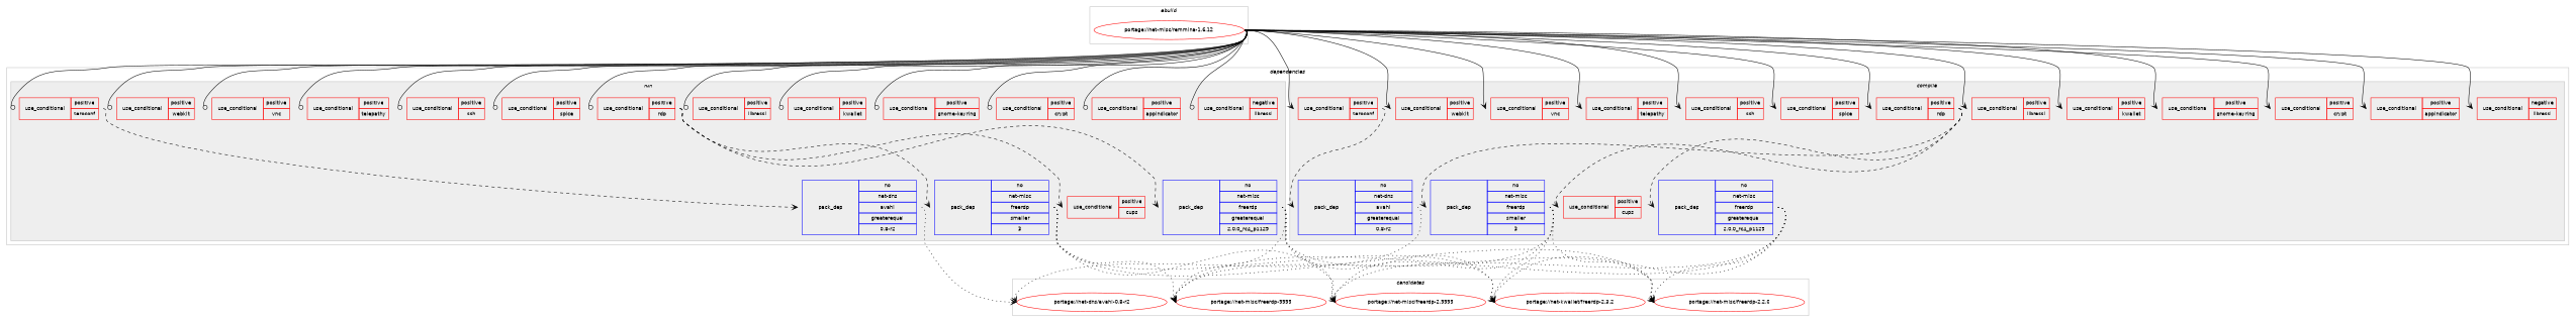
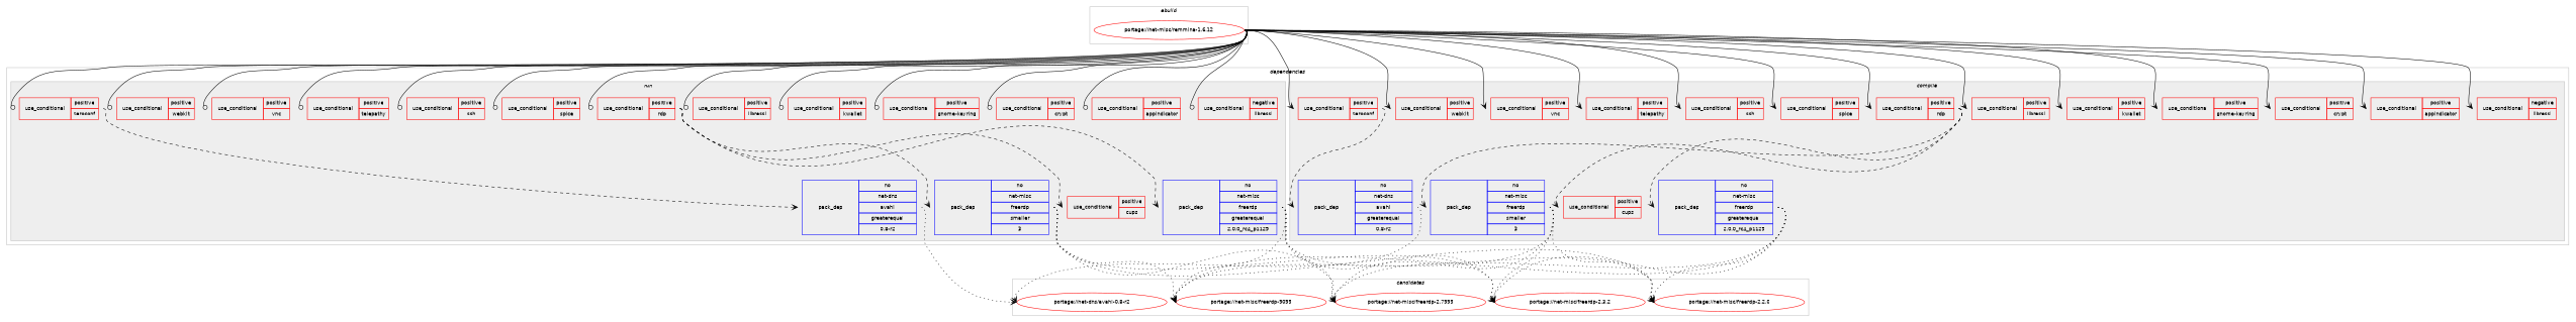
  digraph {
    compound=true
    concentrate=true
    fontname=Helvetica
    fontsize=10
    newrank=true
    rankdir=TB
    ranksep=1.5
    node [color=red fontname=Helvetica fontsize=10 shape=none]
    edge [arrowhead=vee headport=w style=solid tailport=e weight=20]
    n1 [label="portage://net-misc/remmina-1.6.12" width=4 shape=""]
    n2 [label=<<TABLE BORDER="0" CELLBORDER="1" CELLSPACING="0" CELLPADDING="4"><TR><TD ROWSPAN="3" CELLPADDING="10">use_conditional</TD></TR><TR><TD>negative</TD></TR><TR><TD>libressl</TD></TR></TABLE>>]
    n3 [label=<<TABLE BORDER="0" CELLBORDER="1" CELLSPACING="0" CELLPADDING="4"><TR><TD ROWSPAN="3" CELLPADDING="10">use_conditional</TD></TR><TR><TD>positive</TD></TR><TR><TD>appindicator</TD></TR></TABLE>>]
    n4 [label=<<TABLE BORDER="0" CELLBORDER="1" CELLSPACING="0" CELLPADDING="4"><TR><TD ROWSPAN="3" CELLPADDING="10">use_conditional</TD></TR><TR><TD>positive</TD></TR><TR><TD>crypt</TD></TR></TABLE>>]
    n5 [label=<<TABLE BORDER="0" CELLBORDER="1" CELLSPACING="0" CELLPADDING="4"><TR><TD ROWSPAN="3" CELLPADDING="10">use_conditional</TD></TR><TR><TD>positive</TD></TR><TR><TD>gnome-keyring</TD></TR></TABLE>>]
    n6 [label=<<TABLE BORDER="0" CELLBORDER="1" CELLSPACING="0" CELLPADDING="4"><TR><TD ROWSPAN="3" CELLPADDING="10">use_conditional</TD></TR><TR><TD>positive</TD></TR><TR><TD>kwallet</TD></TR></TABLE>>]
    n7 [label=<<TABLE BORDER="0" CELLBORDER="1" CELLSPACING="0" CELLPADDING="4"><TR><TD ROWSPAN="3" CELLPADDING="10">use_conditional</TD></TR><TR><TD>positive</TD></TR><TR><TD>libressl</TD></TR></TABLE>>]
    n8 [color=blue label=<<TABLE BORDER="0" CELLBORDER="1" CELLSPACING="0" CELLPADDING="4" WIDTH="220"><TR><TD ROWSPAN="6" CELLPADDING="30">pack_dep</TD></TR><TR><TD WIDTH="110">no</TD></TR><TR><TD>net-misc</TD></TR><TR><TD>freerdp</TD></TR><TR><TD>greaterequal</TD></TR><TR><TD>2.0.0_rc4_p1129</TD></TR></TABLE>>]
    n9 [color=blue label=<<TABLE BORDER="0" CELLBORDER="1" CELLSPACING="0" CELLPADDING="4" WIDTH="220"><TR><TD ROWSPAN="6" CELLPADDING="30">pack_dep</TD></TR><TR><TD WIDTH="110">no</TD></TR><TR><TD>net-misc</TD></TR><TR><TD>freerdp</TD></TR><TR><TD>smaller</TD></TR><TR><TD>3</TD></TR></TABLE>>]
    n10 [label=<<TABLE BORDER="0" CELLBORDER="1" CELLSPACING="0" CELLPADDING="4"><TR><TD ROWSPAN="3" CELLPADDING="10">use_conditional</TD></TR><TR><TD>positive</TD></TR><TR><TD>cups</TD></TR></TABLE>>]
    n11 [label=<<TABLE BORDER="0" CELLBORDER="1" CELLSPACING="0" CELLPADDING="4"><TR><TD ROWSPAN="3" CELLPADDING="10">use_conditional</TD></TR><TR><TD>positive</TD></TR><TR><TD>rdp</TD></TR></TABLE>>]
    n12 [label=<<TABLE BORDER="0" CELLBORDER="1" CELLSPACING="0" CELLPADDING="4"><TR><TD ROWSPAN="3" CELLPADDING="10">use_conditional</TD></TR><TR><TD>positive</TD></TR><TR><TD>spice</TD></TR></TABLE>>]
    n13 [label=<<TABLE BORDER="0" CELLBORDER="1" CELLSPACING="0" CELLPADDING="4"><TR><TD ROWSPAN="3" CELLPADDING="10">use_conditional</TD></TR><TR><TD>positive</TD></TR><TR><TD>ssh</TD></TR></TABLE>>]
    n14 [label=<<TABLE BORDER="0" CELLBORDER="1" CELLSPACING="0" CELLPADDING="4"><TR><TD ROWSPAN="3" CELLPADDING="10">use_conditional</TD></TR><TR><TD>positive</TD></TR><TR><TD>telepathy</TD></TR></TABLE>>]
    n15 [label=<<TABLE BORDER="0" CELLBORDER="1" CELLSPACING="0" CELLPADDING="4"><TR><TD ROWSPAN="3" CELLPADDING="10">use_conditional</TD></TR><TR><TD>positive</TD></TR><TR><TD>vnc</TD></TR></TABLE>>]
    n16 [label=<<TABLE BORDER="0" CELLBORDER="1" CELLSPACING="0" CELLPADDING="4"><TR><TD ROWSPAN="3" CELLPADDING="10">use_conditional</TD></TR><TR><TD>positive</TD></TR><TR><TD>webkit</TD></TR></TABLE>>]
    n17 [color=blue label=<<TABLE BORDER="0" CELLBORDER="1" CELLSPACING="0" CELLPADDING="4" WIDTH="220"><TR><TD ROWSPAN="6" CELLPADDING="30">pack_dep</TD></TR><TR><TD WIDTH="110">no</TD></TR><TR><TD>net-dns</TD></TR><TR><TD>avahi</TD></TR><TR><TD>greaterequal</TD></TR><TR><TD>0.8-r2</TD></TR></TABLE>>]
    n18 [label=<<TABLE BORDER="0" CELLBORDER="1" CELLSPACING="0" CELLPADDING="4"><TR><TD ROWSPAN="3" CELLPADDING="10">use_conditional</TD></TR><TR><TD>positive</TD></TR><TR><TD>zeroconf</TD></TR></TABLE>>]
    n19 [label=<<TABLE BORDER="0" CELLBORDER="1" CELLSPACING="0" CELLPADDING="4"><TR><TD ROWSPAN="3" CELLPADDING="10">use_conditional</TD></TR><TR><TD>negative</TD></TR><TR><TD>libressl</TD></TR></TABLE>>]
    n20 [label=<<TABLE BORDER="0" CELLBORDER="1" CELLSPACING="0" CELLPADDING="4"><TR><TD ROWSPAN="3" CELLPADDING="10">use_conditional</TD></TR><TR><TD>positive</TD></TR><TR><TD>appindicator</TD></TR></TABLE>>]
    n21 [label=<<TABLE BORDER="0" CELLBORDER="1" CELLSPACING="0" CELLPADDING="4"><TR><TD ROWSPAN="3" CELLPADDING="10">use_conditional</TD></TR><TR><TD>positive</TD></TR><TR><TD>crypt</TD></TR></TABLE>>]
    n22 [label=<<TABLE BORDER="0" CELLBORDER="1" CELLSPACING="0" CELLPADDING="4"><TR><TD ROWSPAN="3" CELLPADDING="10">use_conditional</TD></TR><TR><TD>positive</TD></TR><TR><TD>gnome-keyring</TD></TR></TABLE>>]
    n23 [label=<<TABLE BORDER="0" CELLBORDER="1" CELLSPACING="0" CELLPADDING="4"><TR><TD ROWSPAN="3" CELLPADDING="10">use_conditional</TD></TR><TR><TD>positive</TD></TR><TR><TD>kwallet</TD></TR></TABLE>>]
    n24 [label=<<TABLE BORDER="0" CELLBORDER="1" CELLSPACING="0" CELLPADDING="4"><TR><TD ROWSPAN="3" CELLPADDING="10">use_conditional</TD></TR><TR><TD>positive</TD></TR><TR><TD>libressl</TD></TR></TABLE>>]
    n25 [color=blue label=<<TABLE BORDER="0" CELLBORDER="1" CELLSPACING="0" CELLPADDING="4" WIDTH="220"><TR><TD ROWSPAN="6" CELLPADDING="30">pack_dep</TD></TR><TR><TD WIDTH="110">no</TD></TR><TR><TD>net-misc</TD></TR><TR><TD>freerdp</TD></TR><TR><TD>greaterequal</TD></TR><TR><TD>2.0.0_rc4_p1129</TD></TR></TABLE>>]
    n26 [color=blue label=<<TABLE BORDER="0" CELLBORDER="1" CELLSPACING="0" CELLPADDING="4" WIDTH="220"><TR><TD ROWSPAN="6" CELLPADDING="30">pack_dep</TD></TR><TR><TD WIDTH="110">no</TD></TR><TR><TD>net-misc</TD></TR><TR><TD>freerdp</TD></TR><TR><TD>smaller</TD></TR><TR><TD>3</TD></TR></TABLE>>]
    n27 [label=<<TABLE BORDER="0" CELLBORDER="1" CELLSPACING="0" CELLPADDING="4"><TR><TD ROWSPAN="3" CELLPADDING="10">use_conditional</TD></TR><TR><TD>positive</TD></TR><TR><TD>cups</TD></TR></TABLE>>]
    n28 [label=<<TABLE BORDER="0" CELLBORDER="1" CELLSPACING="0" CELLPADDING="4"><TR><TD ROWSPAN="3" CELLPADDING="10">use_conditional</TD></TR><TR><TD>positive</TD></TR><TR><TD>rdp</TD></TR></TABLE>>]
    n29 [label=<<TABLE BORDER="0" CELLBORDER="1" CELLSPACING="0" CELLPADDING="4"><TR><TD ROWSPAN="3" CELLPADDING="10">use_conditional</TD></TR><TR><TD>positive</TD></TR><TR><TD>spice</TD></TR></TABLE>>]
    n30 [label=<<TABLE BORDER="0" CELLBORDER="1" CELLSPACING="0" CELLPADDING="4"><TR><TD ROWSPAN="3" CELLPADDING="10">use_conditional</TD></TR><TR><TD>positive</TD></TR><TR><TD>ssh</TD></TR></TABLE>>]
    n31 [label=<<TABLE BORDER="0" CELLBORDER="1" CELLSPACING="0" CELLPADDING="4"><TR><TD ROWSPAN="3" CELLPADDING="10">use_conditional</TD></TR><TR><TD>positive</TD></TR><TR><TD>telepathy</TD></TR></TABLE>>]
    n32 [label=<<TABLE BORDER="0" CELLBORDER="1" CELLSPACING="0" CELLPADDING="4"><TR><TD ROWSPAN="3" CELLPADDING="10">use_conditional</TD></TR><TR><TD>positive</TD></TR><TR><TD>vnc</TD></TR></TABLE>>]
    n33 [label=<<TABLE BORDER="0" CELLBORDER="1" CELLSPACING="0" CELLPADDING="4"><TR><TD ROWSPAN="3" CELLPADDING="10">use_conditional</TD></TR><TR><TD>positive</TD></TR><TR><TD>webkit</TD></TR></TABLE>>]
    n34 [color=blue label=<<TABLE BORDER="0" CELLBORDER="1" CELLSPACING="0" CELLPADDING="4" WIDTH="220"><TR><TD ROWSPAN="6" CELLPADDING="30">pack_dep</TD></TR><TR><TD WIDTH="110">no</TD></TR><TR><TD>net-dns</TD></TR><TR><TD>avahi</TD></TR><TR><TD>greaterequal</TD></TR><TR><TD>0.8-r2</TD></TR></TABLE>>]
    n35 [label=<<TABLE BORDER="0" CELLBORDER="1" CELLSPACING="0" CELLPADDING="4"><TR><TD ROWSPAN="3" CELLPADDING="10">use_conditional</TD></TR><TR><TD>positive</TD></TR><TR><TD>zeroconf</TD></TR></TABLE>>]
    n36 [label="portage://net-misc/freerdp-2.2.0" width=4 shape=""]
-   n37 [label="portage://net-kwallet/freerdp-2.3.2" width=4 shape=""]
-   n38 [label="portage://net-misc/freerdp-2.9999" width=4 shape=""]
-   n39 [label="portage://net-misc/freerdp-9999" width=4 shape=""]
+   n37 [label="portage://net-misc/freerdp-2.3.2" width=4 shape=""]
+   n38 [label="portage://net-misc/freerdp-2.7999" width=4 shape=""]
+   n39 [label="portage://net-misc/freerdp-9099" width=4 shape=""]
    n40 [label="portage://net-dns/avahi-0.8-r2" width=4 shape=""]
    subgraph cluster_1 {
      color=gray
      label=<<i>ebuild</i>>
      rank=same
      n1
    }
    subgraph cluster_2 {
      color=gray
      label=<<i>dependencies</i>>
      subgraph cluster_3 {
        color=gray
        fillcolor="#eeeeee"
        label=<<i>compile</i>>
        style=filled
        subgraph sub_4 {
          color=gray
          fillcolor="#eeeeee"
          label=<<i>compile</i>>
          style=filled
          n2
        }
        subgraph sub_5 {
          color=gray
          fillcolor="#eeeeee"
          label=<<i>compile</i>>
          style=filled
          n3
        }
        subgraph sub_6 {
          color=gray
          fillcolor="#eeeeee"
          label=<<i>compile</i>>
          style=filled
          n4
        }
        subgraph sub_7 {
          color=gray
          fillcolor="#eeeeee"
          label=<<i>compile</i>>
          style=filled
          n5
        }
        subgraph sub_8 {
          color=gray
          fillcolor="#eeeeee"
          label=<<i>compile</i>>
          style=filled
          n6
        }
        subgraph sub_9 {
          color=gray
          fillcolor="#eeeeee"
          label=<<i>compile</i>>
          style=filled
          n7
        }
        subgraph sub_10 {
          color=gray
          fillcolor="#eeeeee"
          label=<<i>compile</i>>
          style=filled
          n11
          subgraph sub_11 {
            color=gray
            fillcolor="#eeeeee"
            label=<<i>compile</i>>
            style=filled
            n8
          }
          subgraph sub_12 {
            color=gray
            fillcolor="#eeeeee"
            label=<<i>compile</i>>
            style=filled
            n9
          }
          subgraph sub_13 {
            color=gray
            fillcolor="#eeeeee"
            label=<<i>compile</i>>
            style=filled
            n10
          }
        }
        subgraph sub_14 {
          color=gray
          fillcolor="#eeeeee"
          label=<<i>compile</i>>
          style=filled
          n12
        }
        subgraph sub_15 {
          color=gray
          fillcolor="#eeeeee"
          label=<<i>compile</i>>
          style=filled
          n13
        }
        subgraph sub_16 {
          color=gray
          fillcolor="#eeeeee"
          label=<<i>compile</i>>
          style=filled
          n14
        }
        subgraph sub_17 {
          color=gray
          fillcolor="#eeeeee"
          label=<<i>compile</i>>
          style=filled
          n15
        }
        subgraph sub_18 {
          color=gray
          fillcolor="#eeeeee"
          label=<<i>compile</i>>
          style=filled
          n16
        }
        subgraph sub_19 {
          color=gray
          fillcolor="#eeeeee"
          label=<<i>compile</i>>
          style=filled
          n18
          subgraph sub_20 {
            color=gray
            fillcolor="#eeeeee"
            label=<<i>compile</i>>
            style=filled
            n17
          }
        }
      }
      subgraph cluster_21 {
        color=gray
        fillcolor="#eeeeee"
        label=<<i>compile and run</i>>
        style=filled
      }
      subgraph cluster_22 {
        color=gray
        fillcolor="#eeeeee"
        label=<<i>run</i>>
        style=filled
        subgraph sub_23 {
          color=gray
          fillcolor="#eeeeee"
          label=<<i>run</i>>
          style=filled
          n19
        }
        subgraph sub_24 {
          color=gray
          fillcolor="#eeeeee"
          label=<<i>run</i>>
          style=filled
          n20
        }
        subgraph sub_25 {
          color=gray
          fillcolor="#eeeeee"
          label=<<i>run</i>>
          style=filled
          n21
        }
        subgraph sub_26 {
          color=gray
          fillcolor="#eeeeee"
          label=<<i>run</i>>
          style=filled
          n22
        }
        subgraph sub_27 {
          color=gray
          fillcolor="#eeeeee"
          label=<<i>run</i>>
          style=filled
          n23
        }
        subgraph sub_28 {
          color=gray
          fillcolor="#eeeeee"
          label=<<i>run</i>>
          style=filled
          n24
        }
        subgraph sub_29 {
          color=gray
          fillcolor="#eeeeee"
          label=<<i>run</i>>
          style=filled
          n28
          subgraph sub_30 {
            color=gray
            fillcolor="#eeeeee"
            label=<<i>run</i>>
            style=filled
            n25
          }
          subgraph sub_31 {
            color=gray
            fillcolor="#eeeeee"
            label=<<i>run</i>>
            style=filled
            n26
          }
          subgraph sub_32 {
            color=gray
            fillcolor="#eeeeee"
            label=<<i>run</i>>
            style=filled
            n27
          }
        }
        subgraph sub_33 {
          color=gray
          fillcolor="#eeeeee"
          label=<<i>run</i>>
          style=filled
          n29
        }
        subgraph sub_34 {
          color=gray
          fillcolor="#eeeeee"
          label=<<i>run</i>>
          style=filled
          n30
        }
        subgraph sub_35 {
          color=gray
          fillcolor="#eeeeee"
          label=<<i>run</i>>
          style=filled
          n31
        }
        subgraph sub_36 {
          color=gray
          fillcolor="#eeeeee"
          label=<<i>run</i>>
          style=filled
          n32
        }
        subgraph sub_37 {
          color=gray
          fillcolor="#eeeeee"
          label=<<i>run</i>>
          style=filled
          n33
        }
        subgraph sub_38 {
          color=gray
          fillcolor="#eeeeee"
          label=<<i>run</i>>
          style=filled
          n35
          subgraph sub_39 {
            color=gray
            fillcolor="#eeeeee"
            label=<<i>run</i>>
            style=filled
            n34
          }
        }
      }
    }
    subgraph cluster_40 {
      color=gray
      label=<<i>candidates</i>>
      rank=same
      subgraph sub_41 {
        color=black
        label=<<i>candidates</i>>
        nodesep=1
        rank=same
        n36
        n37
        n38
        n39
      }
      subgraph sub_42 {
        color=black
        label=<<i>candidates</i>>
        nodesep=1
        rank=same
        n36
        n37
        n38
        n39
      }
      subgraph sub_43 {
        color=black
        label=<<i>candidates</i>>
        nodesep=1
        rank=same
        n40
      }
      subgraph sub_44 {
        color=black
        label=<<i>candidates</i>>
        nodesep=1
        rank=same
        n36
        n37
        n38
        n39
      }
      subgraph sub_45 {
        color=black
        label=<<i>candidates</i>>
        nodesep=1
        rank=same
        n36
        n37
        n38
        n39
      }
      subgraph sub_46 {
        color=black
        label=<<i>candidates</i>>
        nodesep=1
        rank=same
        n40
      }
    }
    n1 -> n2
    n1 -> n3
    n1 -> n4
    n1 -> n5
    n1 -> n6
    n1 -> n7
    n1 -> n11
    n1 -> n12
    n1 -> n13
    n1 -> n14
    n1 -> n15
    n1 -> n16
    n1 -> n18
    n1 -> n19 [arrowhead=odot]
    n1 -> n20 [arrowhead=odot]
    n1 -> n21 [arrowhead=odot]
    n1 -> n22 [arrowhead=odot]
    n1 -> n23 [arrowhead=odot]
    n1 -> n24 [arrowhead=odot]
    n1 -> n28 [arrowhead=odot]
    n1 -> n29 [arrowhead=odot]
    n1 -> n30 [arrowhead=odot]
    n1 -> n31 [arrowhead=odot]
    n1 -> n32 [arrowhead=odot]
    n1 -> n33 [arrowhead=odot]
    n1 -> n35 [arrowhead=odot]
    n8 -> n36 [style=dotted weight=100]
    n8 -> n37 [style=dotted weight=100]
    n8 -> n38 [style=dotted weight=100]
    n8 -> n39 [style=dotted weight=100]
    n9 -> n36 [style=dotted weight=100]
    n9 -> n37 [style=dotted weight=100]
    n9 -> n38 [style=dotted weight=100]
    n9 -> n39 [style=dotted weight=100]
    n11 -> n8 [style=dashed]
    n11 -> n9 [style=dashed]
    n11 -> n10 [style=dashed]
    n17 -> n40 [style=dotted weight=100]
    n18 -> n17 [style=dashed]
    n25 -> n36 [style=dotted weight=100]
    n25 -> n37 [style=dotted weight=100]
    n25 -> n38 [style=dotted weight=100]
    n25 -> n39 [style=dotted weight=100]
    n26 -> n36 [style=dotted weight=100]
    n26 -> n37 [style=dotted weight=100]
    n26 -> n38 [style=dotted weight=100]
    n26 -> n39 [style=dotted weight=100]
    n28 -> n25 [style=dashed]
    n28 -> n26 [style=dashed]
    n28 -> n27 [style=dashed]
    n34 -> n40 [style=dotted weight=100]
    n35 -> n34 [style=dashed]
  }
